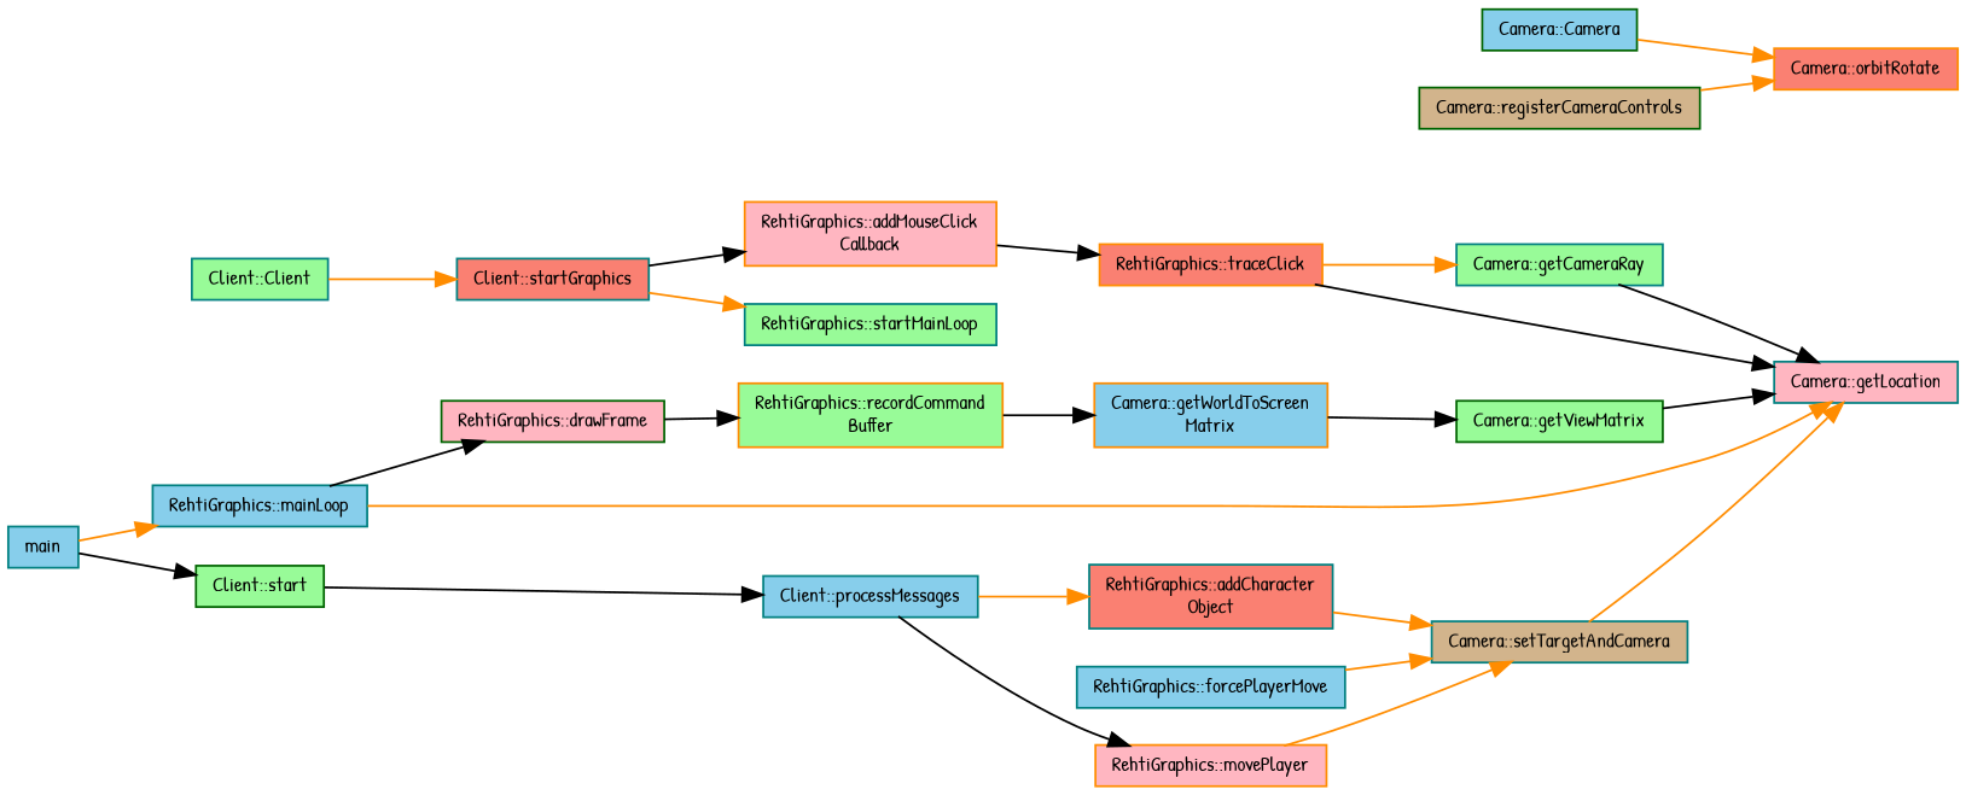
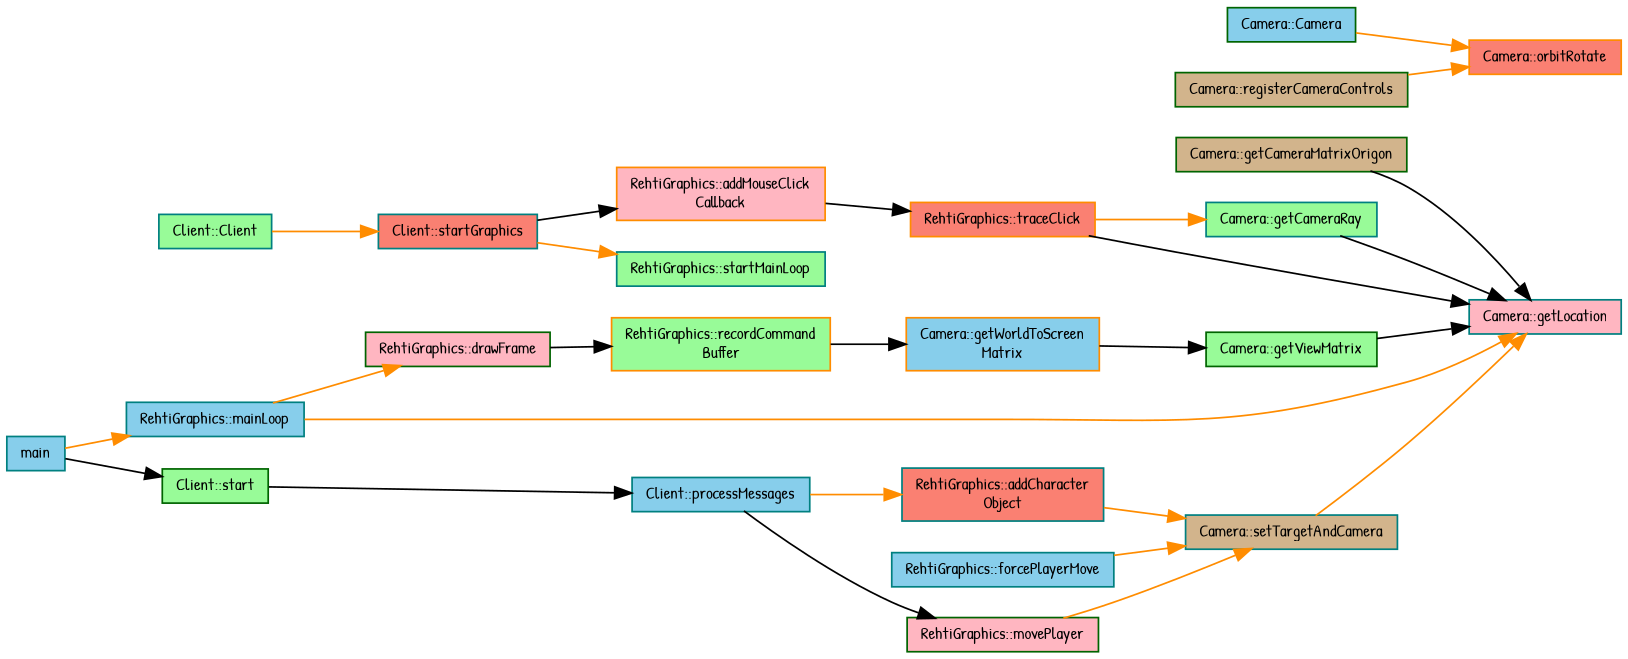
  digraph {
    fontname="Patrick Hand"
    rankdir=RL
    node [color=teal fillcolor=palegreen fontname="Patrick Hand" fontsize=10 shape=record style=filled]
    edge [color=black dir=back fontname="Patrick Hand" fontsize=10 labelfontname=Helvetica labelfontsize=10 style=solid]
    n1 [fillcolor=lightpink fontcolor=black height=0.2 label="Camera::getLocation" width=0.4]
+   n2 [color=darkgreen fillcolor=tan height=0.2 label="Camera::getCameraMatrixOrigon" width=0.4]
    n3 [height=0.2 label="Camera::getCameraRay" width=0.4]
    n4 [color=darkorange fillcolor=salmon height=0.2 label="RehtiGraphics::traceClick" width=0.4]
    n5 [color=darkgreen height=0.2 label="Camera::getViewMatrix" width=0.4]
    n6 [fillcolor=skyblue height=0.2 label="RehtiGraphics::mainLoop" width=0.4]
    n7 [fillcolor=tan height=0.2 label="Camera::setTargetAndCamera" width=0.4]
    n8 [color=darkorange fillcolor=lightpink height=0.2 label="RehtiGraphics::addMouseClick\lCallback" width=0.4]
    n9 [color=darkorange fillcolor=skyblue height=0.2 label="Camera::getWorldToScreen\lMatrix" width=0.4]
    n10 [fillcolor=skyblue height=0.2 label=main width=0.4]
    n11 [fillcolor=salmon height=0.2 label="RehtiGraphics::addCharacter\lObject" width=0.4]
    n12 [fillcolor=skyblue height=0.2 label="RehtiGraphics::forcePlayerMove" width=0.4]
-   n13 [color=darkorange fillcolor=lightpink height=0.2 label="RehtiGraphics::movePlayer" width=0.4]
+   n13 [color=darkgreen fillcolor=lightpink height=0.2 label="RehtiGraphics::movePlayer" width=0.4]
    n14 [color=darkorange fillcolor=salmon height=0.2 label="Camera::orbitRotate" width=0.4]
    n15 [color=darkgreen fillcolor=skyblue height=0.2 label="Camera::Camera" width=0.4]
    n16 [color=darkgreen fillcolor=tan height=0.2 label="Camera::registerCameraControls" width=0.4]
    n17 [fillcolor=salmon height=0.2 label="Client::startGraphics" width=0.4]
    n18 [height=0.2 label="Client::Client" width=0.4]
    n19 [color=darkorange height=0.2 label="RehtiGraphics::recordCommand\lBuffer" width=0.4]
    n20 [color=darkgreen fillcolor=lightpink height=0.2 label="RehtiGraphics::drawFrame" width=0.4]
    n21 [height=0.2 label="RehtiGraphics::startMainLoop" width=0.4]
    n22 [fillcolor=skyblue height=0.2 label="Client::processMessages" width=0.4]
    n23 [color=darkgreen height=0.2 label="Client::start" width=0.4]
+   n1 -> n2
    n1 -> n3
    n1 -> n4
    n1 -> n5
    n1 -> n6 [color=darkorange]
    n1 -> n7 [color=darkorange]
    n3 -> n4 [color=darkorange]
    n4 -> n8
    n5 -> n9
    n6 -> n10 [color=darkorange]
    n7 -> n11 [color=darkorange]
    n7 -> n12 [color=darkorange]
    n7 -> n13 [color=darkorange]
    n8 -> n17
    n9 -> n19
    n11 -> n22 [color=darkorange]
    n13 -> n22
    n14 -> n15 [color=darkorange]
    n14 -> n16 [color=darkorange]
    n17 -> n18 [color=darkorange]
    n19 -> n20
-   n20 -> n6
+   n20 -> n6 [color=darkorange]
    n21 -> n17 [color=darkorange]
    n22 -> n23
    n23 -> n10
  }
